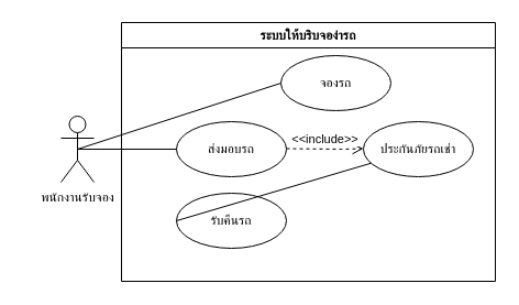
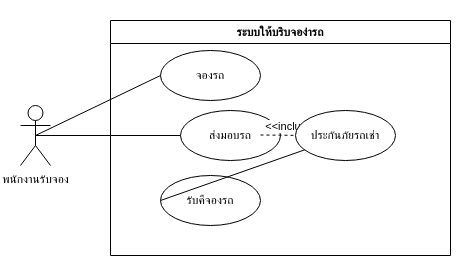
  <mxCell id="0" />
  <mxCell id="1" parent="0" />
  <mxCell id="2" value="ระบบให้บริบจอง่ารถ" style="swimlane;whiteSpace=wrap;html=1;" vertex="1" parent="1"><mxGeometry x="110" y="20" width="340" height="235" as="geometry" /></mxCell>
- <mxCell id="3" value="จองรถ" style="ellipse;whiteSpace=wrap;html=1;" vertex="1" parent="2"><mxGeometry x="145" y="30" width="100" height="50" as="geometry" /></mxCell>
- <mxCell id="4" value="ส่งมอบรถ" style="ellipse;whiteSpace=wrap;html=1;" vertex="1" parent="2"><mxGeometry x="50" y="90" width="100" height="50" as="geometry" /></mxCell>
+ <mxCell id="3" value="จองรถ" style="ellipse;whiteSpace=wrap;html=1;" vertex="1" parent="2"><mxGeometry x="50" y="30" width="100" height="50" as="geometry" /></mxCell>
+ <mxCell id="4" value="ส่งมอบรถ" style="ellipse;whiteSpace=wrap;html=1;" vertex="1" parent="2"><mxGeometry x="70" y="90" width="100" height="50" as="geometry" /></mxCell>
  <mxCell id="5" value="&amp;lt;&amp;lt;include&amp;gt;&amp;gt;" style="html=1;verticalAlign=bottom;endArrow=open;dashed=1;endSize=8;curved=0;rounded=0;" edge="1" parent="2"><mxGeometry relative="1" as="geometry"><mxPoint x="150" y="114.5" as="sourcePoint" /><mxPoint x="220" y="114.5" as="targetPoint" /><Array as="points"><mxPoint x="200" y="115" /></Array></mxGeometry></mxCell>
- <mxCell id="6" value="ประกันภัยรถเช่า" style="ellipse;whiteSpace=wrap;html=1;" vertex="1" parent="2"><mxGeometry x="220" y="90" width="100" height="50" as="geometry" /></mxCell>
- <mxCell id="7" value="รับคืนรถ" style="ellipse;whiteSpace=wrap;html=1;" vertex="1" parent="2"><mxGeometry x="50" y="155" width="100" height="50" as="geometry" /></mxCell>
- <mxCell id="8" value="พนักงานรับจอง" style="shape=umlActor;verticalLabelPosition=bottom;verticalAlign=top;html=1;outlineConnect=0;" vertex="1" parent="1"><mxGeometry x="55" y="105" width="30" height="60" as="geometry" /></mxCell>
+ <mxCell id="6" value="ประกันภัยรถเช่า" style="ellipse;whiteSpace=wrap;html=1;" vertex="1" parent="2"><mxGeometry x="185" y="90" width="100" height="50" as="geometry" /></mxCell>
+ <mxCell id="7" value="รับคืจองรถ" style="ellipse;whiteSpace=wrap;html=1;" vertex="1" parent="2"><mxGeometry x="50" y="155" width="100" height="50" as="geometry" /></mxCell>
+ <mxCell id="8" value="พนักงานรับจอง" style="shape=umlActor;verticalLabelPosition=bottom;verticalAlign=top;html=1;outlineConnect=0;" vertex="1" parent="1"><mxGeometry x="20" y="105" width="30" height="60" as="geometry" /></mxCell>
  <mxCell id="9" value="" style="endArrow=none;html=1;rounded=0;entryX=0.5;entryY=0.5;entryDx=0;entryDy=0;entryPerimeter=0;exitX=0;exitY=0.5;exitDx=0;exitDy=0;" edge="1" parent="1" source="3" target="8"><mxGeometry width="50" height="50" relative="1" as="geometry"><mxPoint x="180" y="165" as="sourcePoint" /><mxPoint x="230" y="115" as="targetPoint" /></mxGeometry></mxCell>
  <mxCell id="10" value="" style="endArrow=none;html=1;rounded=0;entryX=0.5;entryY=0.5;entryDx=0;entryDy=0;entryPerimeter=0;exitX=0;exitY=0.5;exitDx=0;exitDy=0;" edge="1" parent="1" source="4" target="8"><mxGeometry width="50" height="50" relative="1" as="geometry"><mxPoint x="170" y="100" as="sourcePoint" /><mxPoint x="45" y="145" as="targetPoint" /></mxGeometry></mxCell>
  <mxCell id="11" value="" style="endArrow=none;html=1;rounded=0;exitX=0;exitY=0.5;exitDx=0;exitDy=0;" edge="1" parent="1" source="7" target="6"><mxGeometry width="50" height="50" relative="1" as="geometry"><mxPoint x="170" y="85" as="sourcePoint" /><mxPoint x="45" y="145" as="targetPoint" /></mxGeometry></mxCell>
